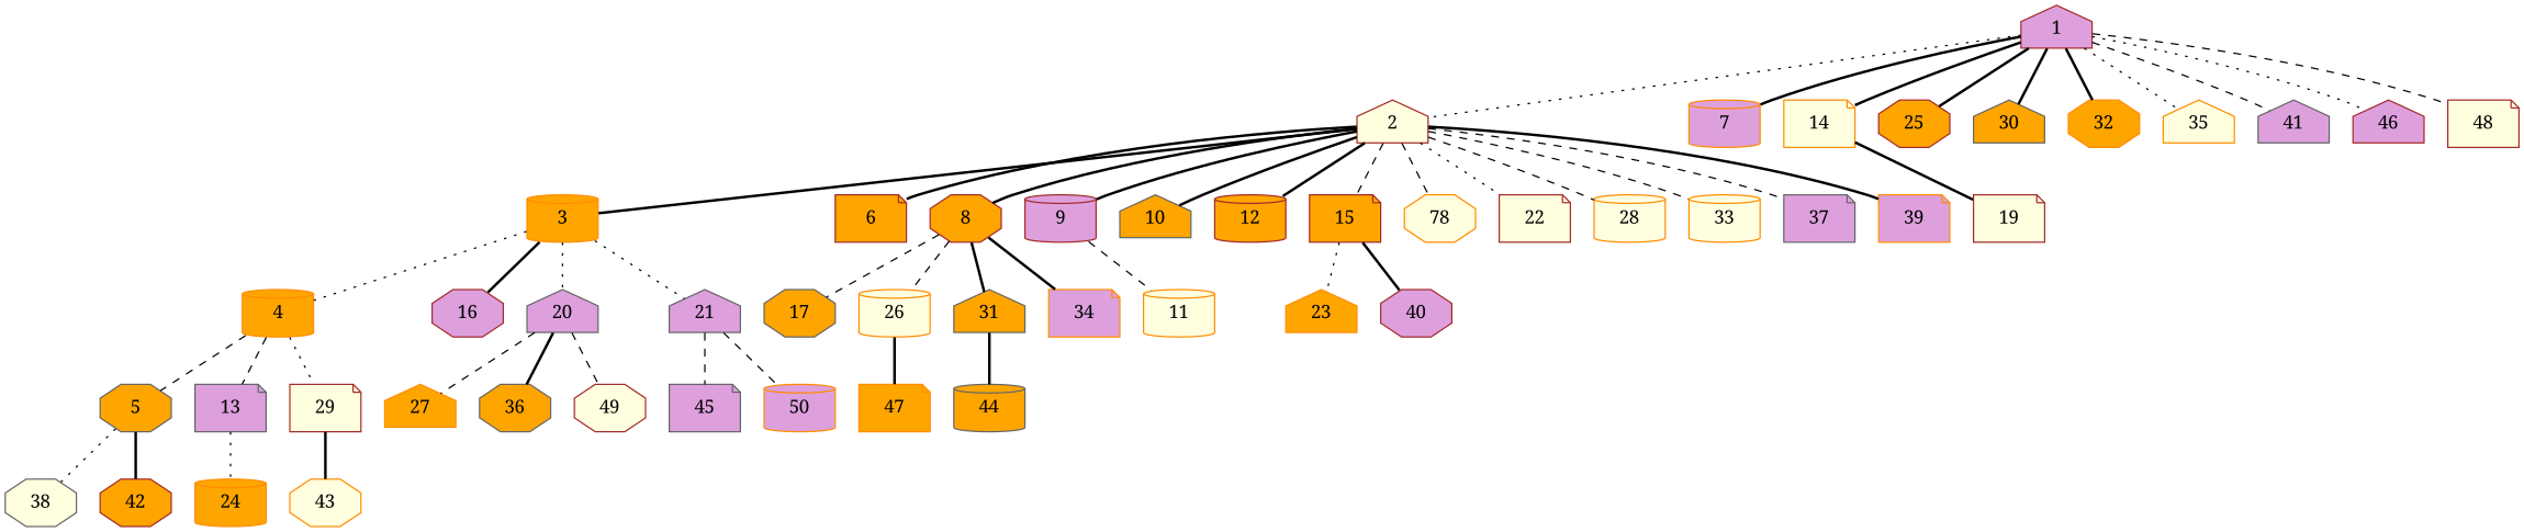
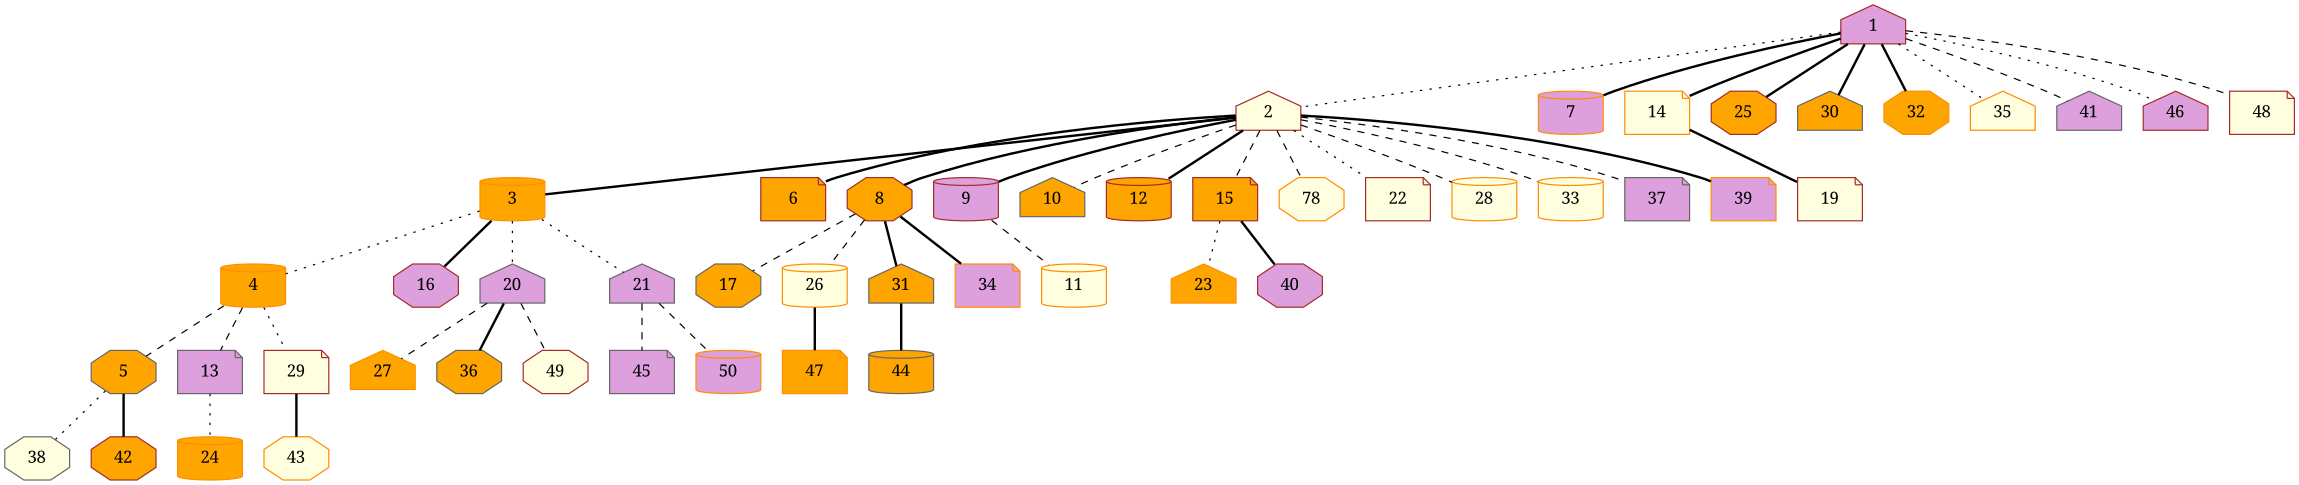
  graph {
    fontname="Noto Serif"
    node [color=darkorange fillcolor=orange fontname="Noto Serif" shape=note style=filled]
    edge [fontname="Noto Serif" style=bold]
    1 [color=brown fillcolor=plum shape=house]
    2 [color=brown fillcolor=lightyellow shape=house]
    7 [fillcolor=plum shape=cylinder]
    14 [fillcolor=lightyellow]
    25 [color=brown shape=octagon]
    30 [color=gray40 shape=house]
    32 [shape=octagon]
    35 [fillcolor=lightyellow shape=house]
    41 [color=gray40 fillcolor=plum shape=house]
    46 [color=brown fillcolor=plum shape=house]
    48 [color=brown fillcolor=lightyellow]
    3 [shape=cylinder]
    6 [color=brown]
    8 [color=brown shape=octagon]
    9 [color=brown fillcolor=plum shape=cylinder]
    10 [color=gray40 shape=house]
    12 [color=brown shape=cylinder]
    15 [color=brown]
    n19 [fillcolor=lightyellow label=78 shape=octagon]
    22 [color=brown fillcolor=lightyellow]
    28 [fillcolor=lightyellow shape=cylinder]
    33 [fillcolor=lightyellow shape=cylinder]
    37 [color=gray40 fillcolor=plum]
    39 [fillcolor=plum]
    19 [color=brown fillcolor=lightyellow]
    4 [shape=cylinder]
    16 [color=brown fillcolor=plum shape=octagon]
    20 [color=gray40 fillcolor=plum shape=house]
    21 [color=gray40 fillcolor=plum shape=house]
    17 [color=gray40 shape=octagon]
    26 [fillcolor=lightyellow shape=cylinder]
    31 [color=gray40 shape=house]
    34 [fillcolor=plum]
    11 [fillcolor=lightyellow shape=cylinder]
    23 [shape=house]
    40 [color=brown fillcolor=plum shape=octagon]
    5 [color=gray40 shape=octagon]
    13 [color=gray40 fillcolor=plum]
    29 [color=brown fillcolor=lightyellow]
    27 [shape=house]
    36 [color=gray40 shape=octagon]
    49 [color=brown fillcolor=lightyellow shape=octagon]
    45 [color=gray40 fillcolor=plum]
    50 [fillcolor=plum shape=cylinder]
    38 [color=gray40 fillcolor=lightyellow shape=octagon]
    42 [color=brown shape=octagon]
    24 [shape=cylinder]
    43 [fillcolor=lightyellow shape=octagon]
    47
    44 [color=gray40 shape=cylinder]
    1 -- 2 [style=dotted]
    1 -- 7
    1 -- 14
    1 -- 25
    1 -- 30
    1 -- 32
    1 -- 35 [style=dotted]
    1 -- 41 [style=dashed]
    1 -- 46 [style=dotted]
    1 -- 48 [style=dashed]
    2 -- 3
    2 -- 6
    2 -- 8
    2 -- 9
-   2 -- 10
+   2 -- 10 [style=dashed]
    2 -- 12
    2 -- 15 [style=dashed]
    2 -- n19 [style=dashed]
    2 -- 22 [style=dotted]
    2 -- 28 [style=dashed]
    2 -- 33 [style=dashed]
    2 -- 37 [style=dashed]
    2 -- 39
    14 -- 19
    3 -- 4 [style=dotted]
    3 -- 16
    3 -- 20 [style=dotted]
    3 -- 21 [style=dotted]
    8 -- 17 [style=dashed]
    8 -- 26 [style=dashed]
    8 -- 31
    8 -- 34
    9 -- 11 [style=dashed]
    15 -- 23 [style=dotted]
    15 -- 40
    4 -- 5 [style=dashed]
    4 -- 13 [style=dashed]
    4 -- 29 [style=dotted]
    20 -- 27 [style=dashed]
    20 -- 36
    20 -- 49 [style=dashed]
    21 -- 45 [style=dashed]
    21 -- 50 [style=dashed]
    26 -- 47
    31 -- 44
    5 -- 38 [style=dotted]
    5 -- 42
    13 -- 24 [style=dotted]
    29 -- 43
  }
